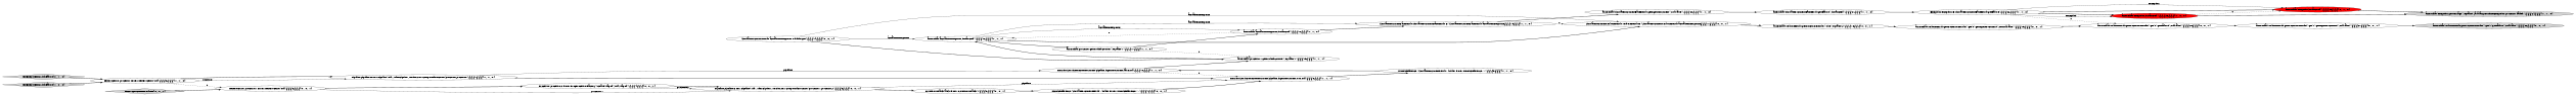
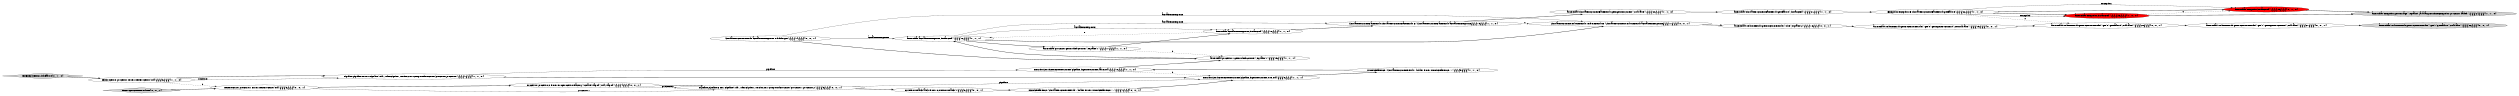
  digraph {
    rankdir=LR
    node [fillcolor=white shape=ellipse style=filled]
    edge [style=bold]
    n1 [label="assertThat(simulateDocumentBaseResult.getIngestDocument(),nullValue())@@@20@@@['1', '1', '0']"]
    n2 [label="assertThat(simulateDocumentBaseResult.getFailure(),instanceOf())@@@21@@@['1', '1', '0']"]
    n3 [label="Exception exception = simulateDocumentBaseResult.getFailure()@@@22@@@['1', '1', '0']"]
    n4 [fillcolor=lightgray label="testExecuteItemWithFailure['0', '1', '0']" shape=diamond]
    n5 [label="TestProcessor processor = new TestProcessor(null)@@@3@@@['1', '1', '0']"]
    n6 [label="Pipeline pipeline = new Pipeline(\"_id\",\"_description\",version,new CompoundProcessor(processor,processor))@@@7@@@['1', '1', '0']"]
    n7 [label="TestProcessor processor1 = new TestProcessor(null)@@@3@@@['0', '0', '1']"]
    n8 [fillcolor=red label="assertThat(exception,instanceOf())@@@23@@@['0', '1', '0']"]
    n9 [fillcolor=lightgray label="assertThat(exception.getMessage(),equalTo(\"java.lang.RuntimeException: processor failed\"))@@@24@@@['1', '1', '0']"]
    n10 [label="assertThat(processor.getInvokedCounter(),equalTo(1))@@@17@@@['1', '1', '0']"]
    n11 [label="assertThat(actualItemResponse,instanceOf())@@@18@@@['1', '1', '0']"]
    n12 [label="assertThat(processor1.getInvokedCounter(),equalTo(1))@@@15@@@['1', '1', '1']"]
    n13 [label="assertThat(actualItemResponse,instanceOf())@@@16@@@['1', '1', '1']"]
    n14 [label="SimulateDocumentBaseResult simulateDocumentBaseResult = (SimulateDocumentBaseResult)actualItemResponse@@@19@@@['1', '1', '0']"]
    n15 [label="SimulateDocumentResult actualItemResponse = holder.get()@@@14@@@['0', '0', '1']"]
    n16 [label="SimulateDocumentVerboseResult verboseResult = (SimulateDocumentVerboseResult)actualItemResponse@@@17@@@['0', '0', '1']"]
    n17 [label="Processor processor2 = new DropProcessor.Factory().create(Map.of(),null,Map.of())@@@4@@@['0', '0', '1']"]
    n18 [label="Pipeline pipeline = new Pipeline(\"_id\",\"_description\",version,new CompoundProcessor(processor1,processor2))@@@5@@@['0', '0', '1']"]
    n19 [label="executionService.executeDocument(pipeline,ingestDocument,true,null)@@@8@@@['1', '1', '1']"]
    n20 [label="CountDownLatch latch = new CountDownLatch(1)@@@6@@@['0', '0', '1']"]
    n21 [label="AtomicReference<SimulateDocumentResult> holder = new AtomicReference<>()@@@9@@@['1', '1', '0']"]
    n22 [label="executionService.executeDocument(pipeline,ingestDocument,false,null)@@@10@@@['1', '1', '0']"]
    n23 [label="AtomicReference<SimulateDocumentResult> holder = new AtomicReference<>()@@@7@@@['0', '0', '1']"]
    n24 [fillcolor=lightgray label="assertThat(verboseResult.getProcessorResults().get(1).getFailure(),nullValue())@@@22@@@['0', '0', '1']"]
    n25 [label="assertThat(verboseResult.getProcessorResults().get(0).getFailure(),nullValue())@@@20@@@['0', '0', '1']"]
    n26 [fillcolor=red label="assertThat(exception,instanceOf())@@@23@@@['1', '0', '0']"]
    n27 [label="assertThat(verboseResult.getProcessorResults().size(),equalTo(2))@@@18@@@['0', '0', '1']"]
    n28 [label="assertThat(verboseResult.getProcessorResults().get(0).getIngestDocument(),notNullValue())@@@19@@@['0', '0', '1']"]
    n29 [label="assertThat(verboseResult.getProcessorResults().get(1).getIngestDocument(),nullValue())@@@21@@@['0', '0', '1']"]
    n30 [fillcolor=lightgray label="testDropDocumentVerbose['0', '0', '1']" shape=diamond]
-   n31 [fillcolor=lightgray label="testExecuteItemWithFailure['1', '0', '0']" shape=diamond]
    n1 -> n2
    n2 -> n3
    n3 -> n8 [label=exception style=solid]
    n3 -> n8
    n3 -> n25 [label=0 style=dashed]
    n3 -> n26
    n3 -> n26 [label=exception style=solid]
    n4 -> n5
    n5 -> n6
    n5 -> n6 [label=processor style=solid]
    n5 -> n7 [label=0 style=dashed]
    n6 -> n19
    n6 -> n22 [label=pipeline style=solid]
    n7 -> n17
    n7 -> n18 [label=processor1 style=solid]
    n8 -> n9
    n10 -> n11
    n10 -> n12 [label=0 style=dashed]
    n11 -> n13 [label=0 style=dashed]
    n11 -> n14
    n12 -> n13
    n13 -> n10
    n13 -> n11 [label=actualItemResponse style=solid]
    n13 -> n14 [label=actualItemResponse style=solid]
    n13 -> n16
    n14 -> n1
    n14 -> n16 [label=0 style=dashed]
    n15 -> n12
    n15 -> n13 [label=actualItemResponse style=solid]
    n15 -> n16 [label=actualItemResponse style=solid]
    n16 -> n27
    n17 -> n18 [label=processor2 style=solid]
    n17 -> n18
    n18 -> n19 [label=pipeline style=solid]
    n18 -> n20
    n19 -> n21
    n20 -> n23
    n21 -> n22
    n22 -> n12
    n22 -> n19 [label=0 style=dashed]
    n23 -> n19
    n25 -> n29
    n26 -> n8 [label=0 style=dashed]
    n26 -> n9
    n27 -> n28
    n28 -> n25
    n29 -> n24
    n30 -> n7
-   n31 -> n5
  }
